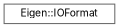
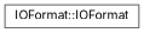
  digraph {
    rankdir=LR
    fontname=Inter
-   n1 [color=grey40 fillcolor=white fontname=Inter fontsize=10 height=0.2 label="Eigen::IOFormat" shape=box style=filled width=0.4]
+   n1 [color=grey40 fillcolor=white fontname=Inter fontsize=10 height=0.2 label="IOFormat::IOFormat" shape=box style=filled width=0.4]
  }
